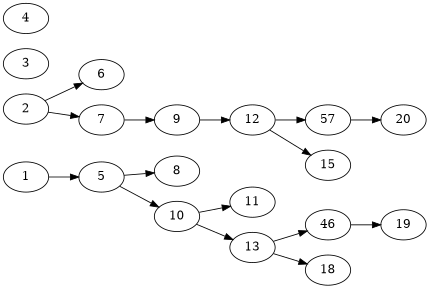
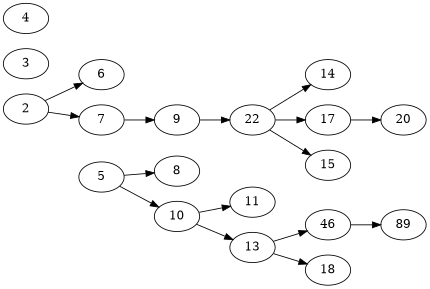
  digraph {
    rankdir=LR
    node [alpha=0.19]
-   1 [alpha=0.07 expect_size=699097564846227456]
    5 [alpha=0.14 expect_size=1501768026054197248]
    8 [alpha=0.11 expect_size=39492255962103808]
    10 [expect_size=701414512026780]
    11 [alpha=0.15 expect_size=2727077651423428608]
    13 [alpha=0.06 expect_size=3590149796788174848]
    2 [alpha=0.15 expect_size=1790282913187627008]
    6 [alpha=0.13 expect_size=5503556048229047]
    7 [alpha=0.14 expect_size=229070237180898]
    9 [alpha=0.17 expect_size=44333468929687]
-   12 [expect_size=115428148344587]
+   12 [expect_size=115428148344587 label=22]
    3 [expect_size=3162445954041249792]
    4 [alpha=0.05 expect_size=709580201557565]
    n14 [alpha=0.18 expect_size=336705100440603 label=46]
    18 [alpha=0.17 expect_size=324753402762186]
-   17 [alpha=0.02 expect_size=4598188409389842432 label=57]
+   14 [expect_size=176136445536961]
+   17 [alpha=0.02 expect_size=4598188409389842432]
    15 [alpha=0.04 expect_size=40346626425880576]
    20 [alpha=0.10 expect_size=288465574081662]
-   19 [alpha=0.05 expect_size=3925965514160996352]
-   1 -> 5
+   19 [alpha=0.05 expect_size=3925965514160996352 label=89]
    5 -> 8
    5 -> 10
    10 -> 11
    10 -> 13
    13 -> n14
    13 -> 18
    2 -> 6
    2 -> 7
    7 -> 9
    9 -> 12
+   12 -> 14
    12 -> 17
    12 -> 15
    n14 -> 19
    17 -> 20
  }
